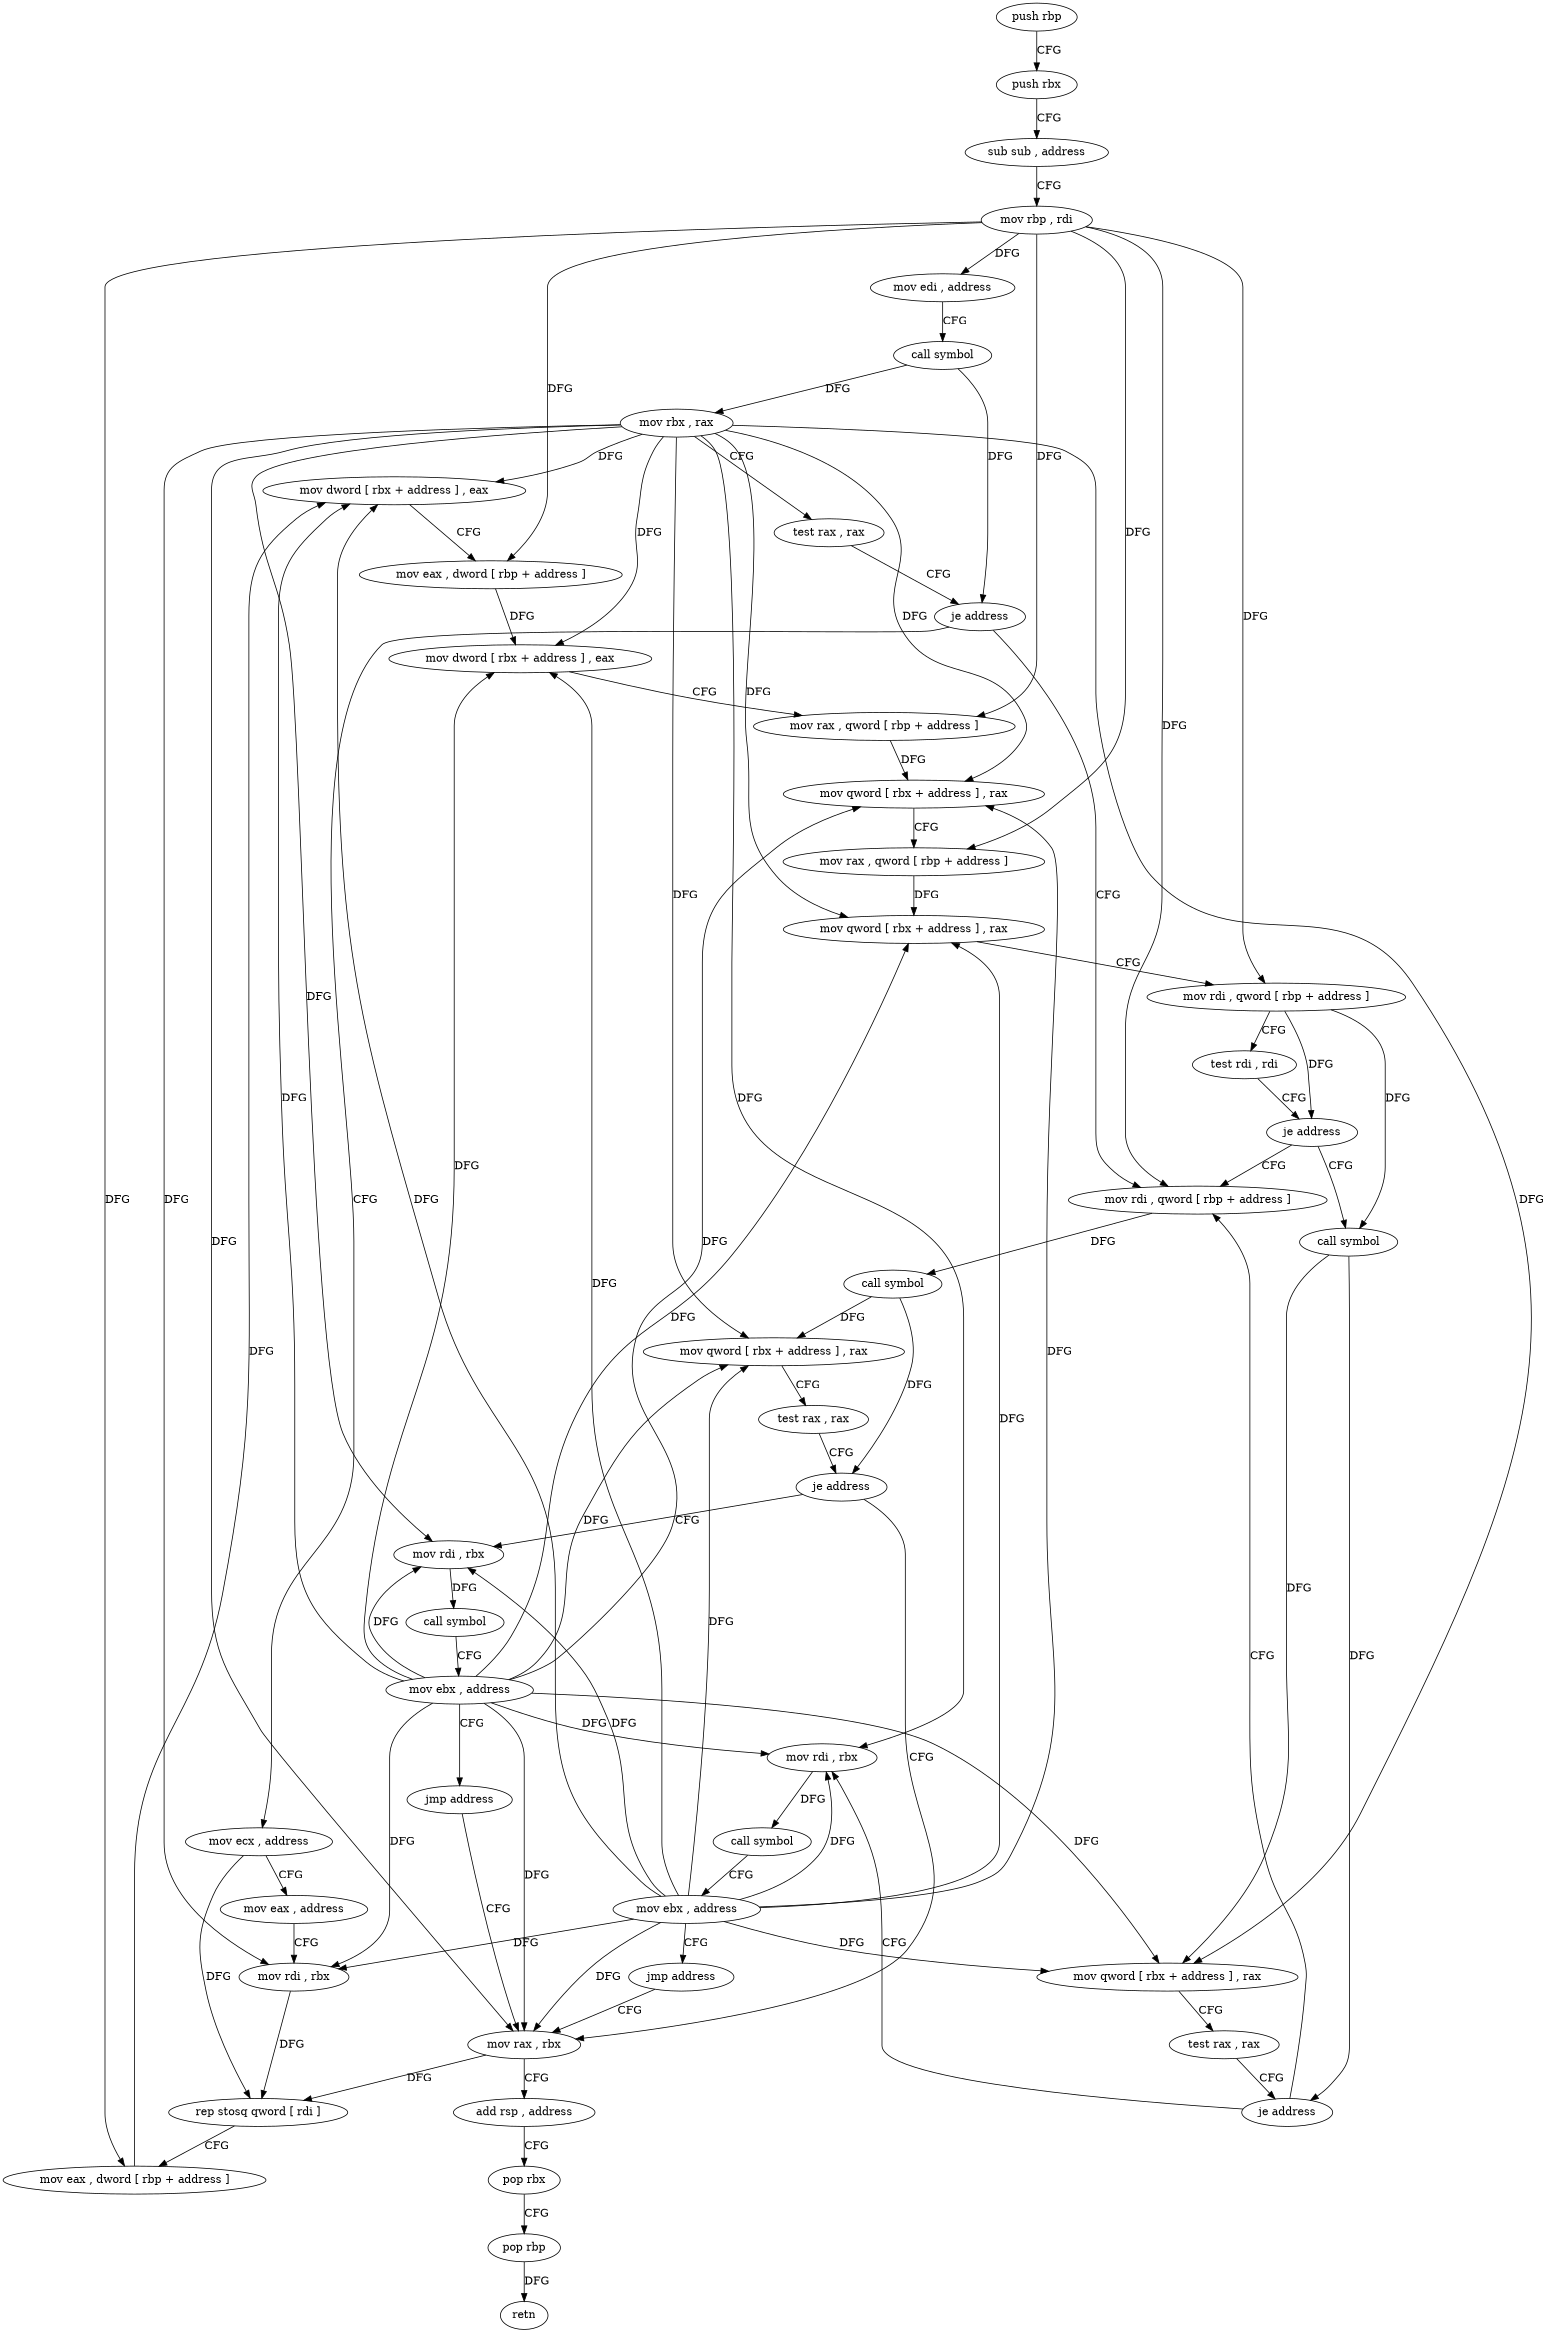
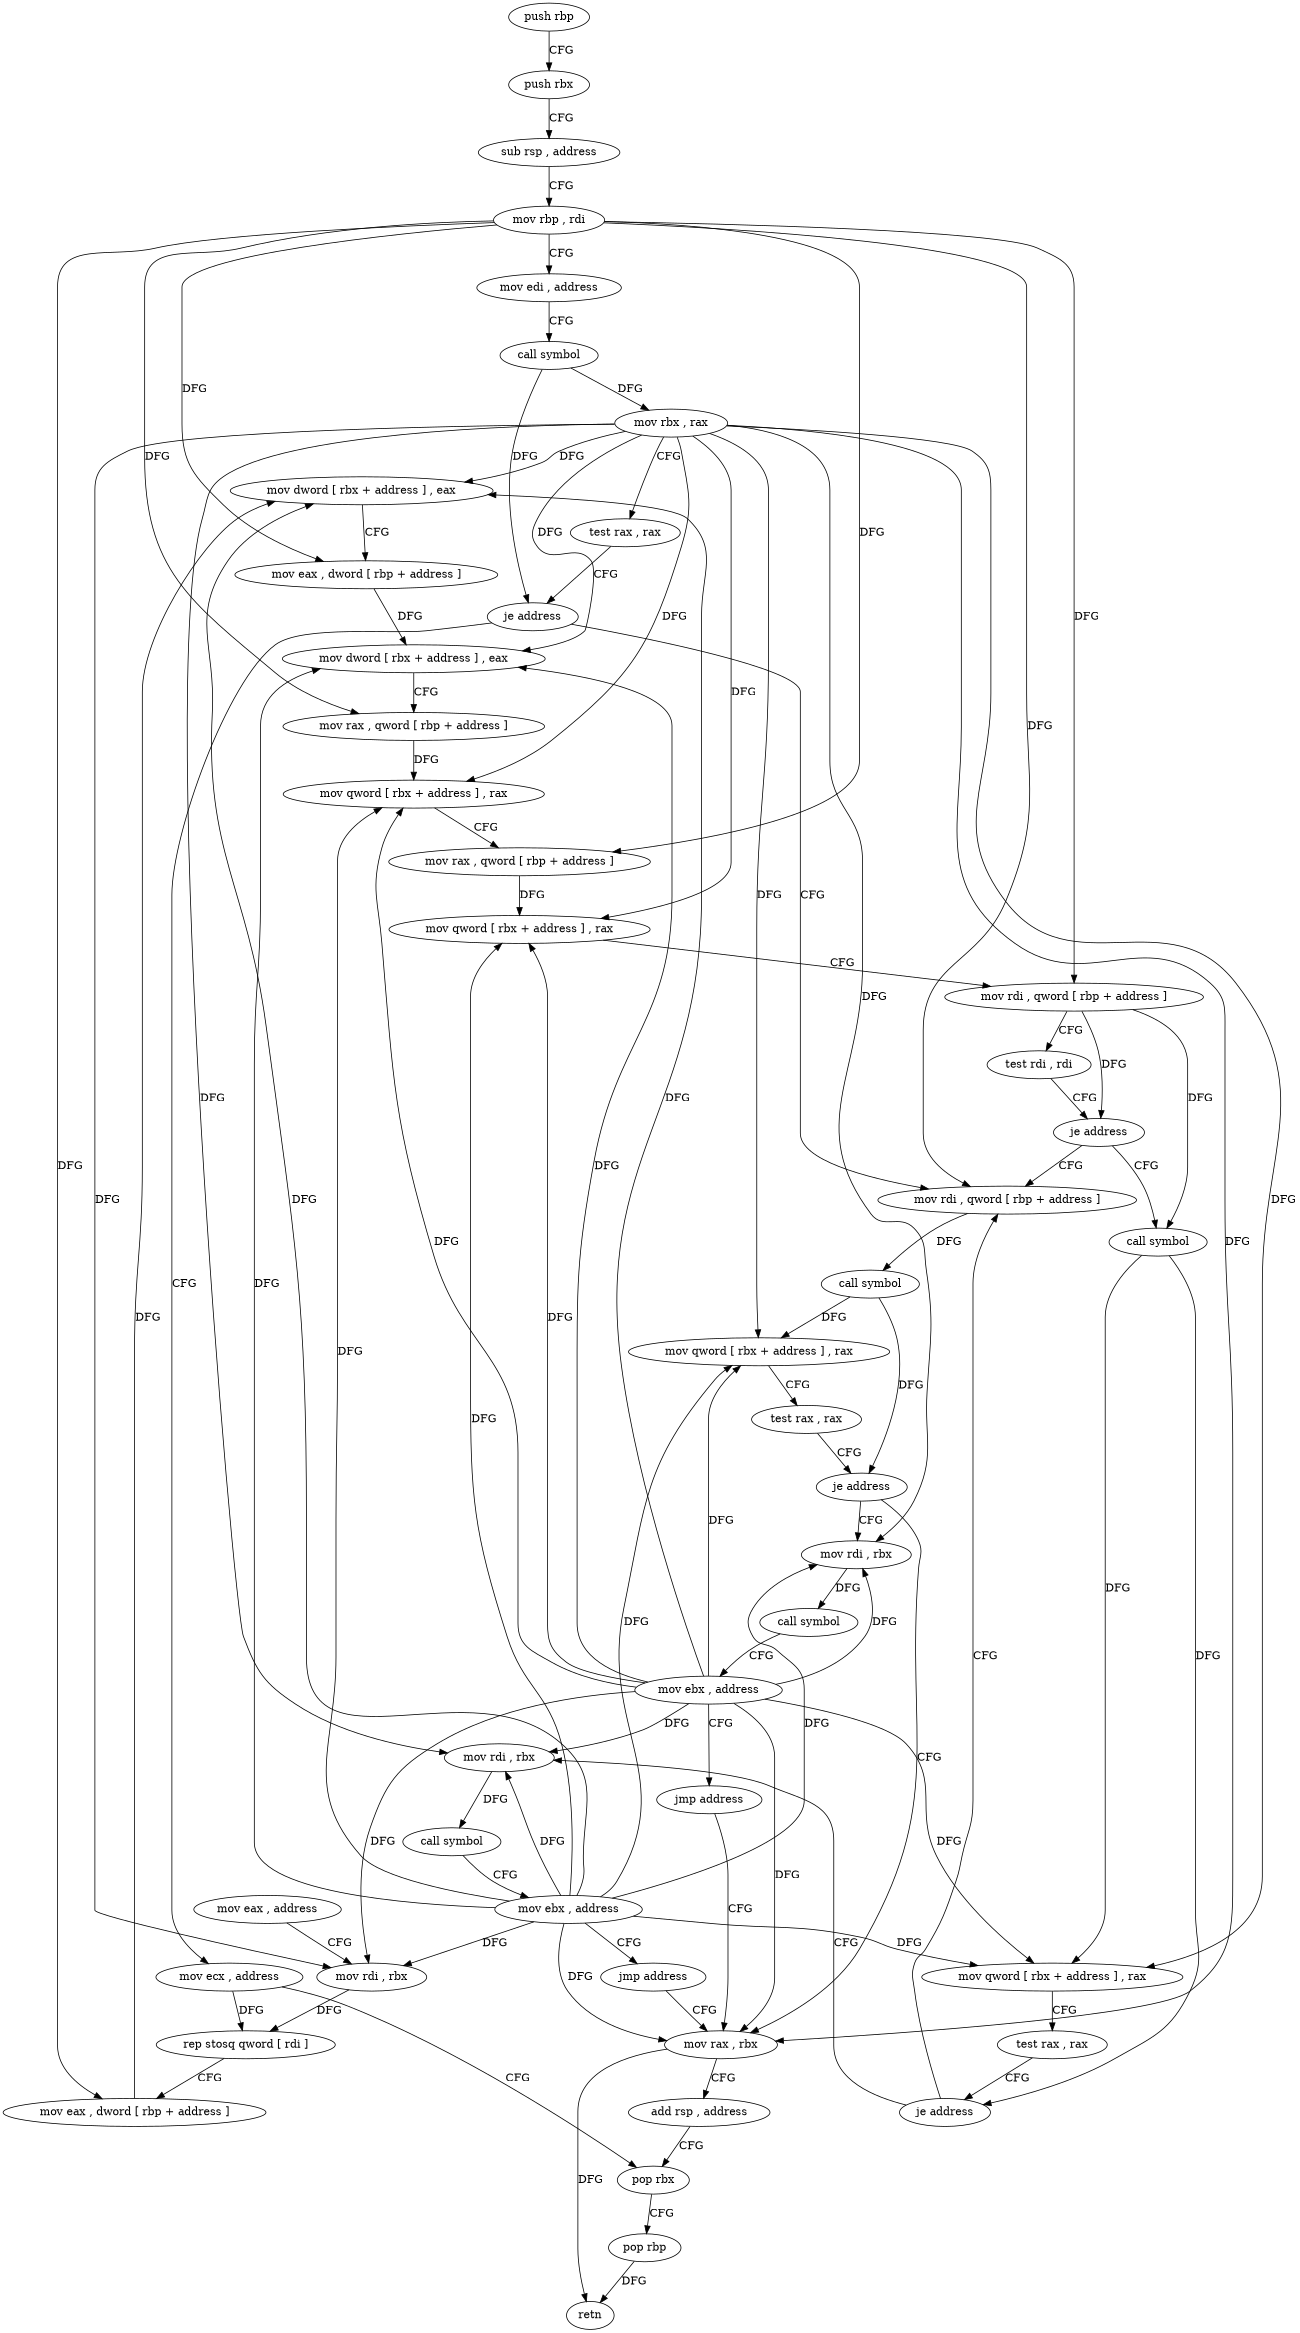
  digraph {
    n1 [label="push rbp"]
    n2 [label="push rbx"]
-   n3 [label="sub sub , address"]
+   n3 [label="sub rsp , address"]
    n4 [label="mov rbp , rdi"]
    n5 [label="mov edi , address"]
    n6 [label="mov rdi , qword [ rbp + address ]"]
    n7 [label="mov eax , dword [ rbp + address ]"]
    n8 [label="mov eax , dword [ rbp + address ]"]
    n9 [label="mov rax , qword [ rbp + address ]"]
    n10 [label="mov rax , qword [ rbp + address ]"]
    n11 [label="mov rdi , qword [ rbp + address ]"]
    n12 [label="call symbol"]
    n13 [label="call symbol"]
    n14 [label="mov dword [ rbx + address ] , eax"]
    n15 [label="mov dword [ rbx + address ] , eax"]
    n16 [label="mov qword [ rbx + address ] , rax"]
    n17 [label="mov qword [ rbx + address ] , rax"]
    n18 [label="test rdi , rdi"]
    n19 [label="je address"]
    n20 [label="call symbol"]
    n21 [label="mov rbx , rax"]
    n22 [label="je address"]
    n23 [label="test rax , rax"]
    n24 [label="mov qword [ rbx + address ] , rax"]
    n25 [label="mov rdi , rbx"]
    n26 [label="mov rax , rbx"]
    n27 [label="mov rdi , rbx"]
    n28 [label="mov qword [ rbx + address ] , rax"]
    n29 [label="mov rdi , rbx"]
    n30 [label="mov ecx , address"]
    n31 [label="test rax , rax"]
    n32 [label="call symbol"]
    n33 [label="add rsp , address"]
    n34 [label=retn]
    n35 [label="rep stosq qword [ rdi ]"]
    n36 [label="test rax , rax"]
    n37 [label="call symbol"]
    n38 [label="mov eax , address"]
    n39 [label="je address"]
    n40 [label="mov ebx , address"]
    n41 [label="pop rbx"]
    n42 [label="je address"]
    n43 [label="jmp address"]
    n44 [label="pop rbp"]
    n45 [label="mov ebx , address"]
    n46 [label="jmp address"]
    n1 -> n2 [label=CFG]
    n2 -> n3 [label=CFG]
    n3 -> n4 [label=CFG]
-   n4 -> n5 [label=DFG]
+   n4 -> n5 [label=CFG]
    n4 -> n6 [label=DFG]
    n4 -> n7 [label=DFG]
    n4 -> n8 [label=DFG]
    n4 -> n9 [label=DFG]
    n4 -> n10 [label=DFG]
    n4 -> n11 [label=DFG]
    n5 -> n12 [label=CFG]
    n6 -> n13 [label=DFG]
    n7 -> n14 [label=DFG]
    n8 -> n15 [label=DFG]
    n9 -> n16 [label=DFG]
    n10 -> n17 [label=DFG]
    n11 -> n18 [label=CFG]
    n11 -> n19 [label=DFG]
    n11 -> n20 [label=DFG]
    n12 -> n21 [label=DFG]
    n12 -> n22 [label=DFG]
    n13 -> n24 [label=DFG]
    n13 -> n39 [label=DFG]
    n14 -> n8 [label=CFG]
    n15 -> n9 [label=CFG]
    n16 -> n10 [label=CFG]
    n17 -> n11 [label=CFG]
    n18 -> n19 [label=CFG]
    n19 -> n6 [label=CFG]
    n19 -> n20 [label=CFG]
    n20 -> n28 [label=DFG]
    n20 -> n42 [label=DFG]
    n21 -> n14 [label=DFG]
    n21 -> n15 [label=DFG]
    n21 -> n16 [label=DFG]
    n21 -> n17 [label=DFG]
    n21 -> n23 [label=CFG]
    n21 -> n24 [label=DFG]
    n21 -> n25 [label=DFG]
    n21 -> n26 [label=DFG]
    n21 -> n27 [label=DFG]
    n21 -> n28 [label=DFG]
    n21 -> n29 [label=DFG]
    n22 -> n6 [label=CFG]
    n22 -> n30 [label=CFG]
    n23 -> n22 [label=CFG]
    n24 -> n31 [label=CFG]
    n25 -> n32 [label=DFG]
    n26 -> n33 [label=CFG]
-   n26 -> n35 [label=DFG]
+   n26 -> n34 [label=DFG]
    n27 -> n35 [label=DFG]
    n28 -> n36 [label=CFG]
    n29 -> n37 [label=DFG]
    n30 -> n35 [label=DFG]
-   n30 -> n38 [label=CFG]
+   n30 -> n41 [label=CFG]
    n31 -> n39 [label=CFG]
    n32 -> n40 [label=CFG]
    n33 -> n41 [label=CFG]
    n35 -> n7 [label=CFG]
    n36 -> n42 [label=CFG]
    n37 -> n45 [label=CFG]
    n38 -> n27 [label=CFG]
    n39 -> n25 [label=CFG]
    n39 -> n26 [label=CFG]
    n40 -> n14 [label=DFG]
    n40 -> n15 [label=DFG]
    n40 -> n16 [label=DFG]
    n40 -> n17 [label=DFG]
    n40 -> n24 [label=DFG]
    n40 -> n25 [label=DFG]
    n40 -> n26 [label=DFG]
    n40 -> n27 [label=DFG]
    n40 -> n28 [label=DFG]
    n40 -> n29 [label=DFG]
    n40 -> n43 [label=CFG]
    n41 -> n44 [label=CFG]
    n42 -> n6 [label=CFG]
    n42 -> n29 [label=CFG]
    n43 -> n26 [label=CFG]
    n44 -> n34 [label=DFG]
    n45 -> n14 [label=DFG]
    n45 -> n15 [label=DFG]
    n45 -> n16 [label=DFG]
    n45 -> n17 [label=DFG]
    n45 -> n24 [label=DFG]
    n45 -> n25 [label=DFG]
    n45 -> n26 [label=DFG]
    n45 -> n27 [label=DFG]
    n45 -> n28 [label=DFG]
    n45 -> n29 [label=DFG]
    n45 -> n46 [label=CFG]
    n46 -> n26 [label=CFG]
  }
